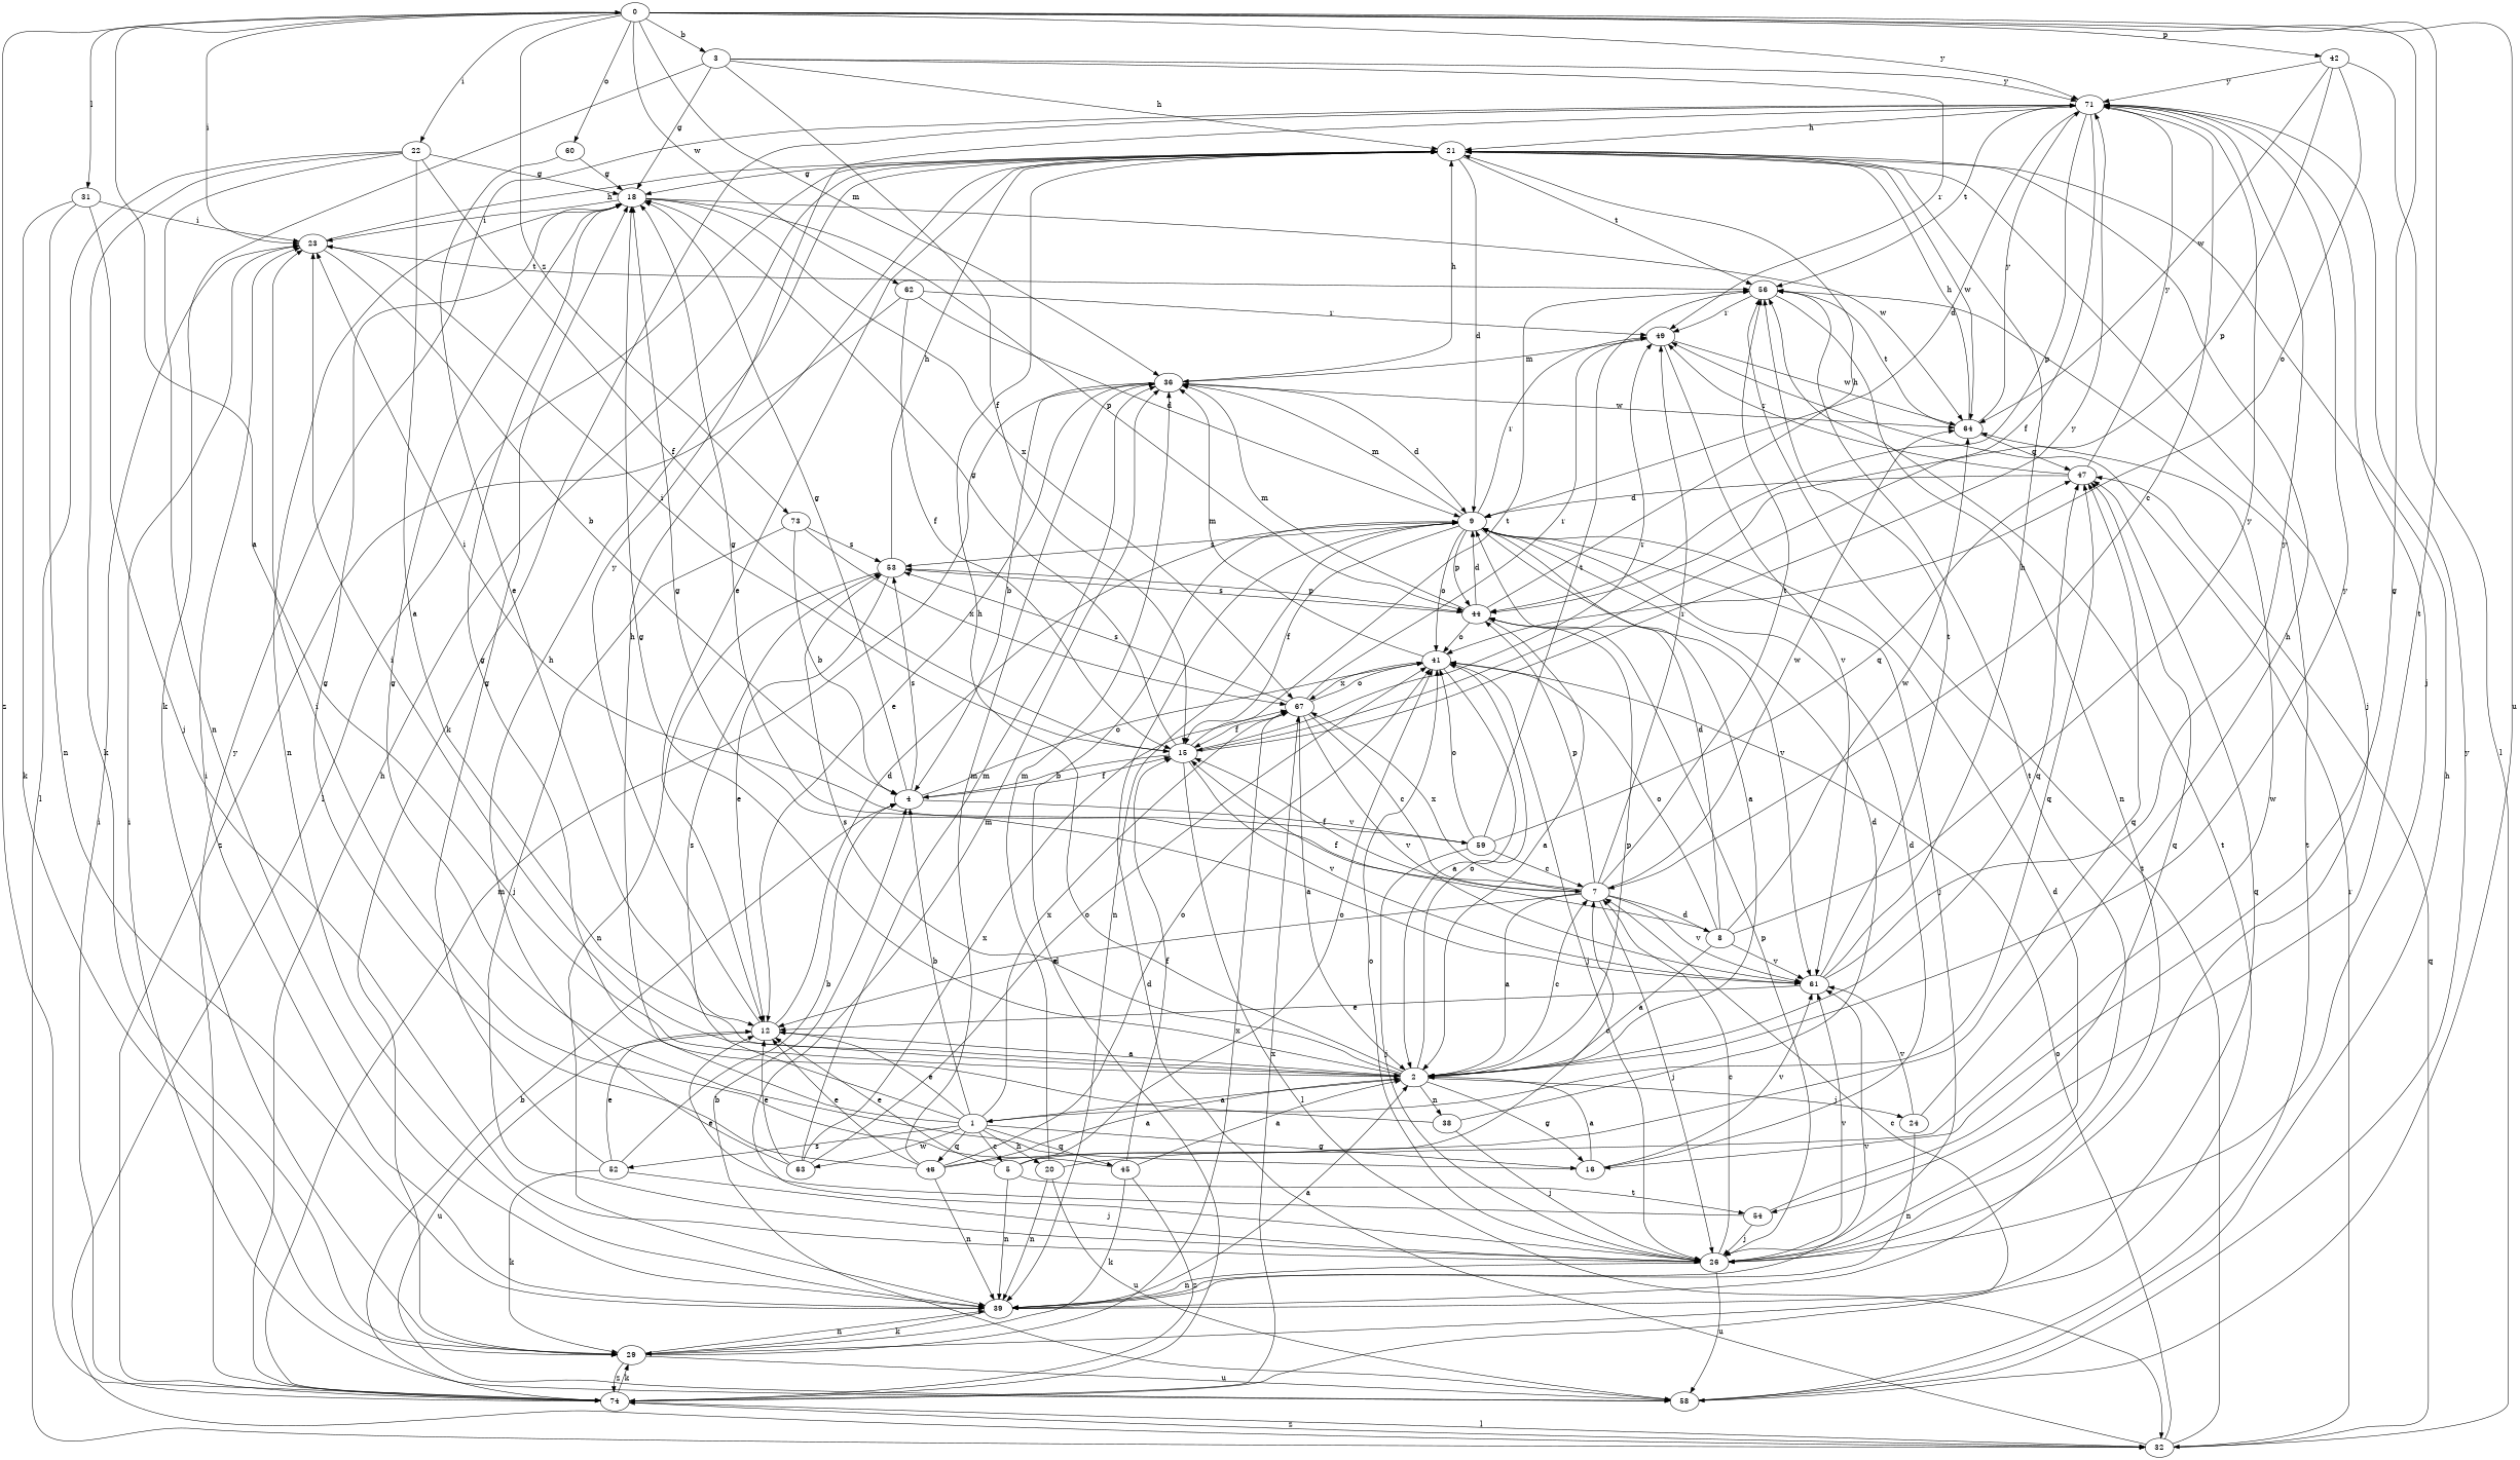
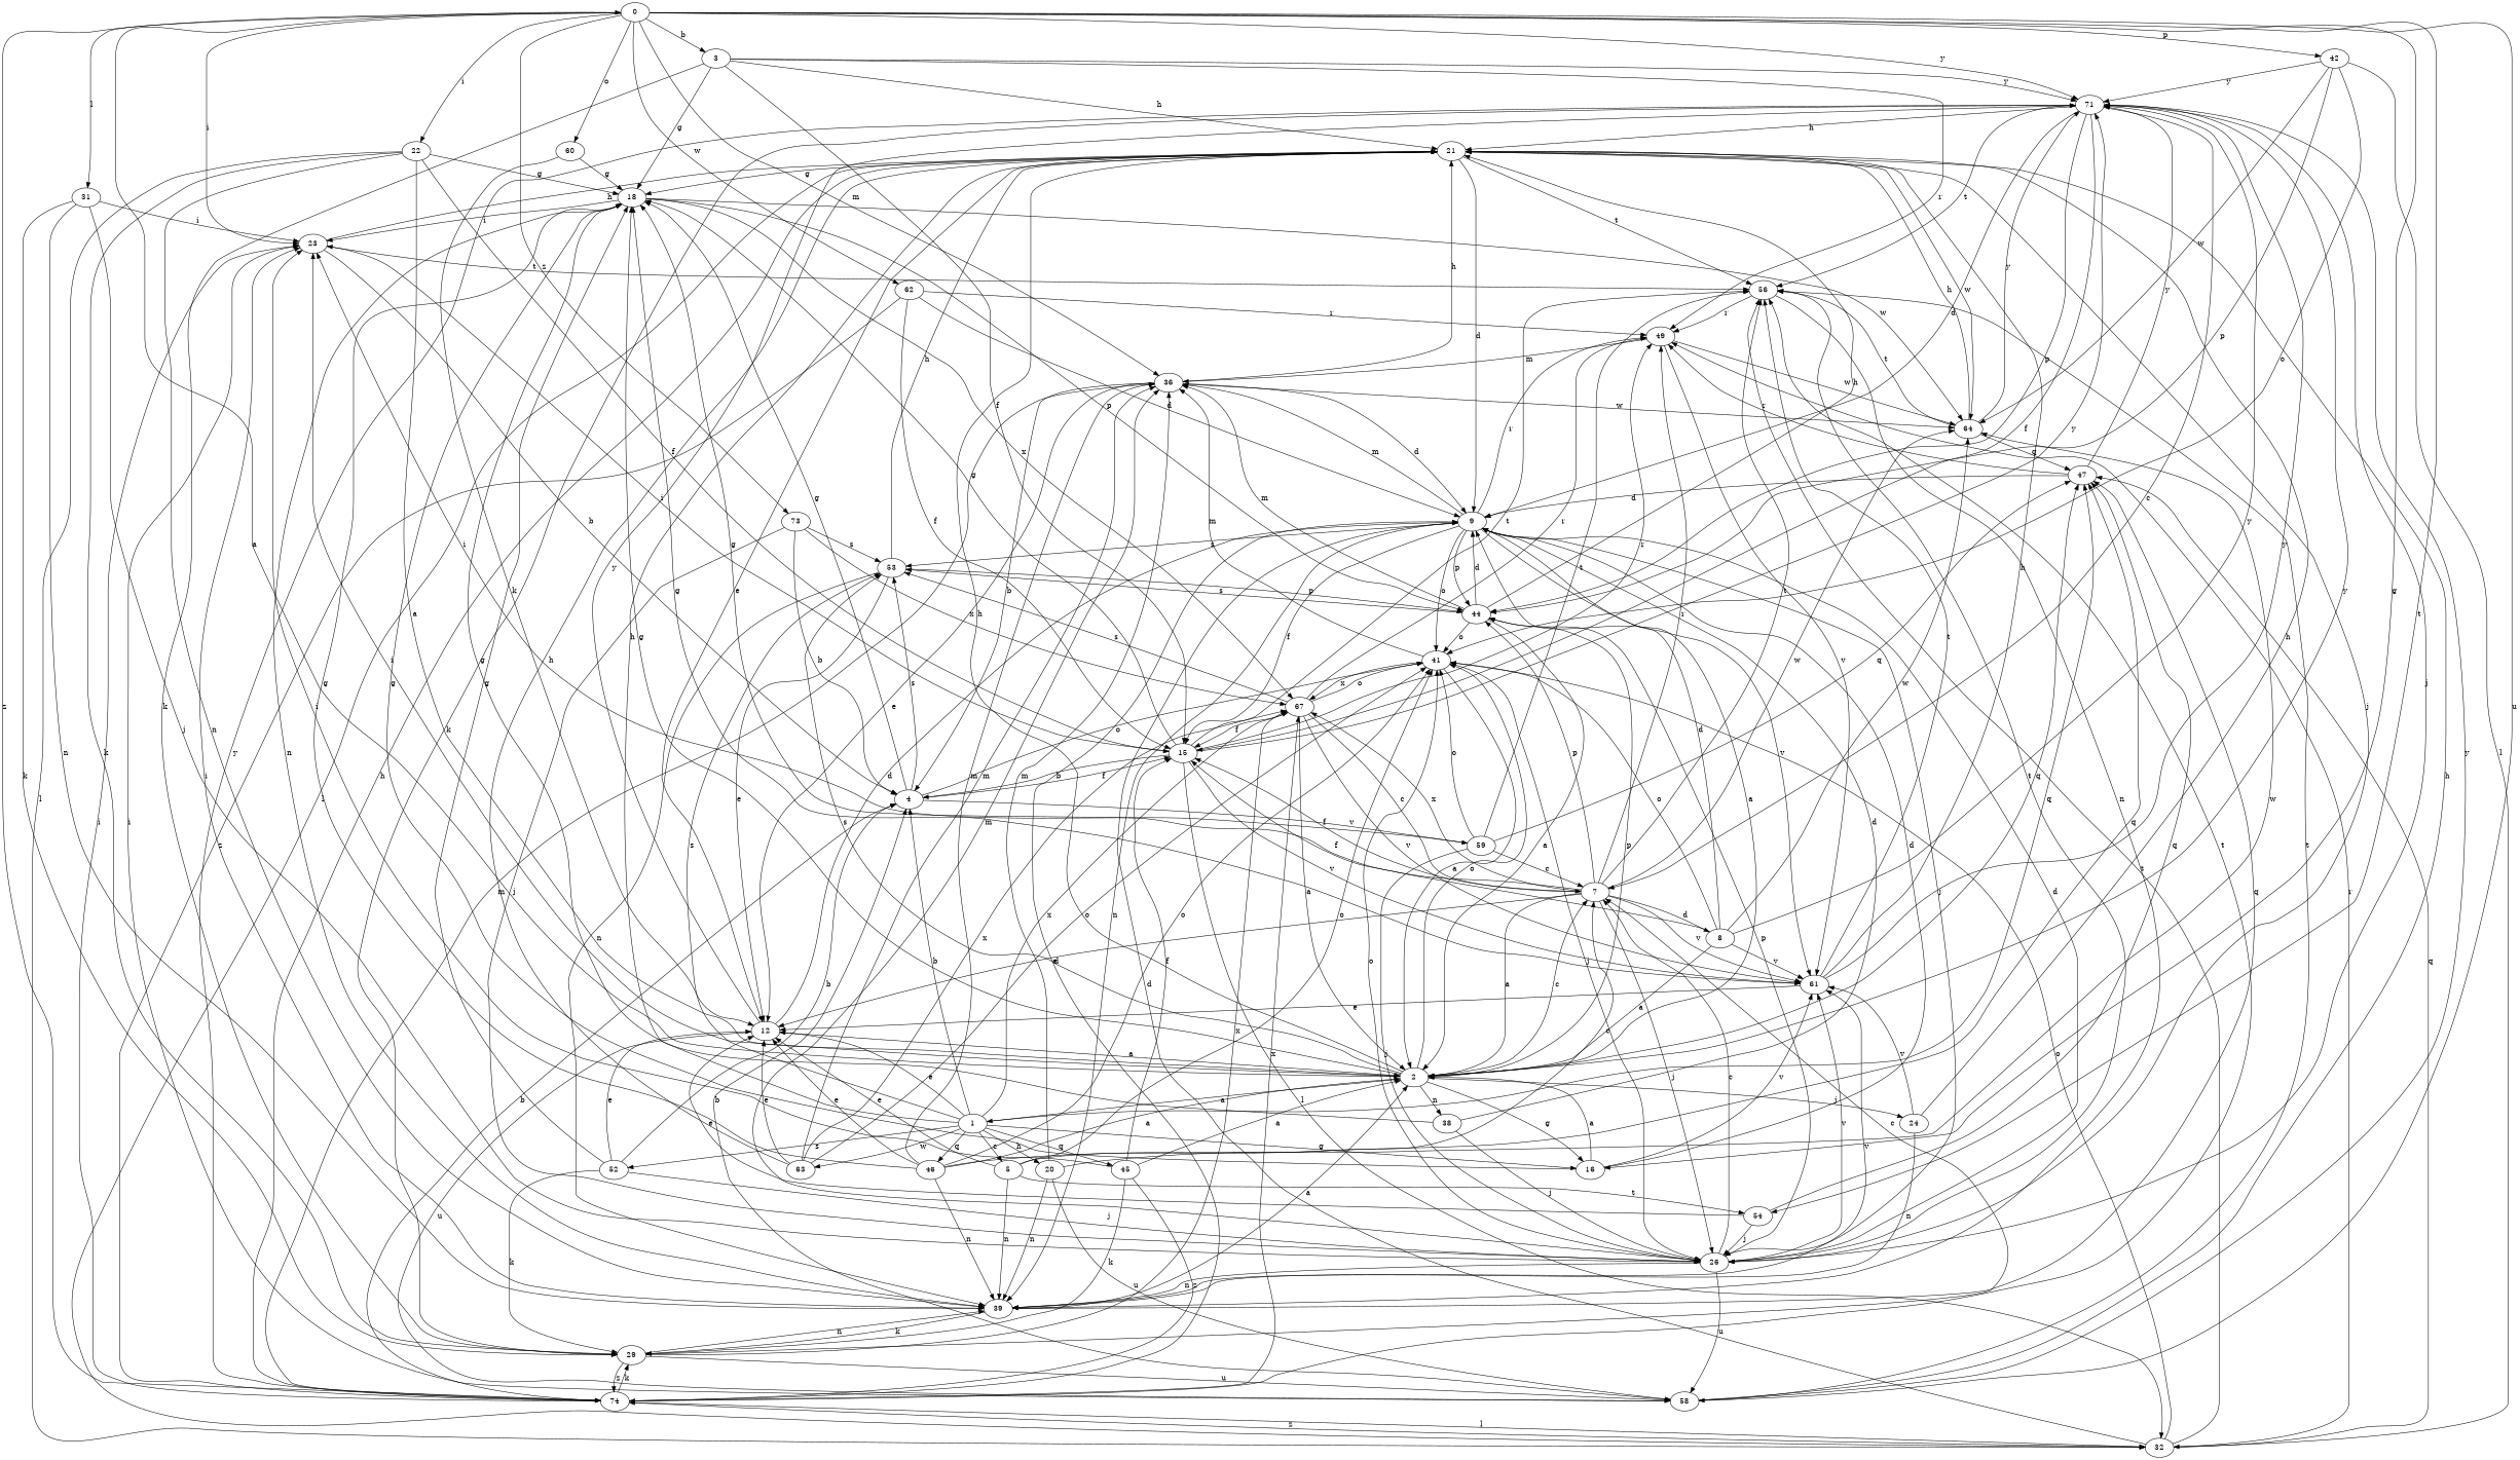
  strict digraph {
    0
    3
    16
    22
    23
    31
    36
    n8 [label=60]
    42
    54
    58
    62
    71
    73
    74
    21
    18
    15
    29
    49
    2
    61
    9
    39
    32
    4
    56
    26
    12
    64
    41
    44
    47
    7
    53
    67
    1
    5
    20
    45
    46
    52
    63
    59
    24
    38
    8
    0 -> 3 [label=b]
    0 -> 16 [label=g]
    0 -> 22 [label=i]
    0 -> 23 [label=i]
    0 -> 31 [label=l]
    0 -> 36 [label=m]
    0 -> n8 [label=o]
    0 -> 42 [label=p]
    0 -> 54 [label=t]
    0 -> 58 [label=u]
    0 -> 62 [label=w]
    0 -> 71 [label=y]
    0 -> 73 [label=z]
    0 -> 74 [label=z]
    3 -> 71 [label=y]
    3 -> 21 [label=h]
    3 -> 18 [label=g]
    3 -> 15 [label=f]
    3 -> 29 [label=k]
    3 -> 49 [label=r]
    16 -> 18 [label=g]
    16 -> 2 [label=a]
    16 -> 61 [label=v]
    16 -> 9 [label=d]
    22 -> 18 [label=g]
    22 -> 15 [label=f]
    22 -> 29 [label=k]
    22 -> 2 [label=a]
    22 -> 39 [label=n]
    22 -> 32 [label=l]
    23 -> 21 [label=h]
    23 -> 4 [label=b]
    23 -> 56 [label=t]
    31 -> 23 [label=i]
    31 -> 29 [label=k]
    31 -> 39 [label=n]
    31 -> 26 [label=j]
    36 -> 21 [label=h]
    36 -> 9 [label=d]
    36 -> 4 [label=b]
    36 -> 12 [label=e]
    36 -> 64 [label=w]
    n8 -> 18 [label=g]
-   n8 -> 12 [label=e]
+   n8 -> 12 [label=k]
    42 -> 71 [label=y]
    42 -> 32 [label=l]
    42 -> 64 [label=w]
    42 -> 41 [label=o]
    42 -> 44 [label=p]
    54 -> 26 [label=j]
    54 -> 12 [label=e]
    54 -> 47 [label=q]
    58 -> 23 [label=i]
    58 -> 71 [label=y]
    58 -> 21 [label=h]
    58 -> 4 [label=b]
    58 -> 56 [label=t]
    62 -> 74 [label=z]
    62 -> 15 [label=f]
    62 -> 49 [label=r]
    62 -> 9 [label=d]
    71 -> 21 [label=h]
    71 -> 15 [label=f]
    71 -> 29 [label=k]
    71 -> 9 [label=d]
    71 -> 56 [label=t]
    71 -> 26 [label=j]
    71 -> 44 [label=p]
    71 -> 7 [label=c]
    73 -> 4 [label=b]
    73 -> 26 [label=j]
    73 -> 53 [label=s]
    73 -> 67 [label=x]
    74 -> 23 [label=i]
    74 -> 36 [label=m]
    74 -> 71 [label=y]
    74 -> 21 [label=h]
    74 -> 29 [label=k]
    74 -> 9 [label=d]
    74 -> 32 [label=l]
    74 -> 4 [label=b]
    74 -> 56 [label=t]
    74 -> 67 [label=x]
    21 -> 18 [label=g]
    21 -> 9 [label=d]
    21 -> 32 [label=l]
    21 -> 56 [label=t]
    21 -> 26 [label=j]
    21 -> 12 [label=e]
    21 -> 64 [label=w]
    18 -> 23 [label=i]
    18 -> 39 [label=n]
    18 -> 64 [label=w]
    18 -> 44 [label=p]
    18 -> 67 [label=x]
    15 -> 23 [label=i]
    15 -> 71 [label=y]
    15 -> 18 [label=g]
    15 -> 49 [label=r]
    15 -> 61 [label=v]
    15 -> 32 [label=l]
    15 -> 4 [label=b]
    15 -> 56 [label=t]
    29 -> 58 [label=u]
    29 -> 74 [label=z]
    29 -> 39 [label=n]
    29 -> 7 [label=c]
    29 -> 67 [label=x]
    49 -> 36 [label=m]
    49 -> 61 [label=v]
    49 -> 64 [label=w]
    2 -> 0 [label=a]
    2 -> 16 [label=g]
    2 -> 23 [label=i]
    2 -> 71 [label=y]
    2 -> 21 [label=h]
    2 -> 18 [label=g]
    2 -> 41 [label=o]
    2 -> 44 [label=p]
    2 -> 47 [label=q]
    2 -> 7 [label=c]
    2 -> 53 [label=s]
    2 -> 1 [label=a]
    2 -> 24 [label=j]
    2 -> 38 [label=n]
    61 -> 71 [label=y]
    61 -> 21 [label=h]
    61 -> 18 [label=g]
    61 -> 56 [label=t]
    61 -> 12 [label=e]
    9 -> 36 [label=m]
    9 -> 15 [label=f]
    9 -> 49 [label=r]
    9 -> 2 [label=a]
    9 -> 61 [label=v]
    9 -> 39 [label=n]
    9 -> 26 [label=j]
    9 -> 41 [label=o]
    9 -> 44 [label=p]
    9 -> 53 [label=s]
    39 -> 23 [label=i]
    39 -> 29 [label=k]
    39 -> 2 [label=a]
    39 -> 61 [label=v]
    39 -> 47 [label=q]
    32 -> 74 [label=z]
    32 -> 49 [label=r]
    32 -> 9 [label=d]
    32 -> 56 [label=t]
    32 -> 41 [label=o]
    32 -> 47 [label=q]
    4 -> 18 [label=g]
    4 -> 15 [label=f]
    4 -> 41 [label=o]
    4 -> 53 [label=s]
    4 -> 59 [label=v]
    56 -> 49 [label=r]
    56 -> 39 [label=n]
    26 -> 36 [label=m]
    26 -> 58 [label=u]
    26 -> 61 [label=v]
    26 -> 9 [label=d]
    26 -> 39 [label=n]
    26 -> 56 [label=t]
    26 -> 41 [label=o]
    26 -> 44 [label=p]
    26 -> 7 [label=c]
    12 -> 58 [label=u]
    12 -> 71 [label=y]
    12 -> 2 [label=a]
    12 -> 9 [label=d]
    64 -> 71 [label=y]
    64 -> 21 [label=h]
    64 -> 56 [label=t]
    64 -> 47 [label=q]
    41 -> 36 [label=m]
    41 -> 2 [label=a]
    41 -> 26 [label=j]
    41 -> 67 [label=x]
    44 -> 36 [label=m]
    44 -> 21 [label=h]
    44 -> 2 [label=a]
    44 -> 9 [label=d]
    44 -> 41 [label=o]
    44 -> 53 [label=s]
    47 -> 71 [label=y]
    47 -> 49 [label=r]
    47 -> 9 [label=d]
    7 -> 18 [label=g]
    7 -> 15 [label=f]
    7 -> 49 [label=r]
    7 -> 2 [label=a]
    7 -> 61 [label=v]
    7 -> 56 [label=t]
    7 -> 26 [label=j]
    7 -> 12 [label=e]
    7 -> 64 [label=w]
    7 -> 44 [label=p]
    7 -> 67 [label=x]
    7 -> 8 [label=d]
    53 -> 21 [label=h]
    53 -> 39 [label=n]
    53 -> 12 [label=e]
    53 -> 44 [label=p]
    67 -> 15 [label=f]
    67 -> 49 [label=r]
    67 -> 2 [label=a]
    67 -> 61 [label=v]
    67 -> 41 [label=o]
    67 -> 7 [label=c]
    67 -> 53 [label=s]
    1 -> 16 [label=g]
    1 -> 21 [label=h]
    1 -> 4 [label=b]
    1 -> 12 [label=e]
    1 -> 47 [label=q]
    1 -> 53 [label=s]
    1 -> 67 [label=x]
    1 -> 5 [label=c]
    1 -> 20 [label=h]
    1 -> 45 [label=q]
    1 -> 46 [label=q]
    1 -> 52 [label=s]
    1 -> 63 [label=w]
    5 -> 54 [label=t]
    5 -> 39 [label=n]
    5 -> 12 [label=e]
    5 -> 41 [label=o]
    5 -> 7 [label=c]
    20 -> 36 [label=m]
    20 -> 58 [label=u]
    20 -> 39 [label=n]
    20 -> 64 [label=w]
    45 -> 23 [label=i]
    45 -> 74 [label=z]
    45 -> 15 [label=f]
    45 -> 29 [label=k]
    45 -> 2 [label=a]
    46 -> 36 [label=m]
    46 -> 18 [label=g]
    46 -> 2 [label=a]
    46 -> 39 [label=n]
    46 -> 12 [label=e]
    46 -> 41 [label=o]
    46 -> 47 [label=q]
    52 -> 18 [label=g]
    52 -> 29 [label=k]
    52 -> 4 [label=b]
    52 -> 26 [label=j]
    52 -> 12 [label=e]
    63 -> 36 [label=m]
    63 -> 21 [label=h]
    63 -> 12 [label=e]
    63 -> 41 [label=o]
    63 -> 67 [label=x]
    59 -> 23 [label=i]
    59 -> 56 [label=t]
    59 -> 26 [label=j]
    59 -> 41 [label=o]
    59 -> 47 [label=q]
    59 -> 7 [label=c]
    24 -> 21 [label=h]
    24 -> 61 [label=v]
    24 -> 39 [label=n]
    38 -> 18 [label=g]
    38 -> 9 [label=d]
    38 -> 26 [label=j]
    8 -> 71 [label=y]
    8 -> 15 [label=f]
    8 -> 2 [label=a]
    8 -> 61 [label=v]
    8 -> 9 [label=d]
    8 -> 64 [label=w]
    8 -> 41 [label=o]
  }
